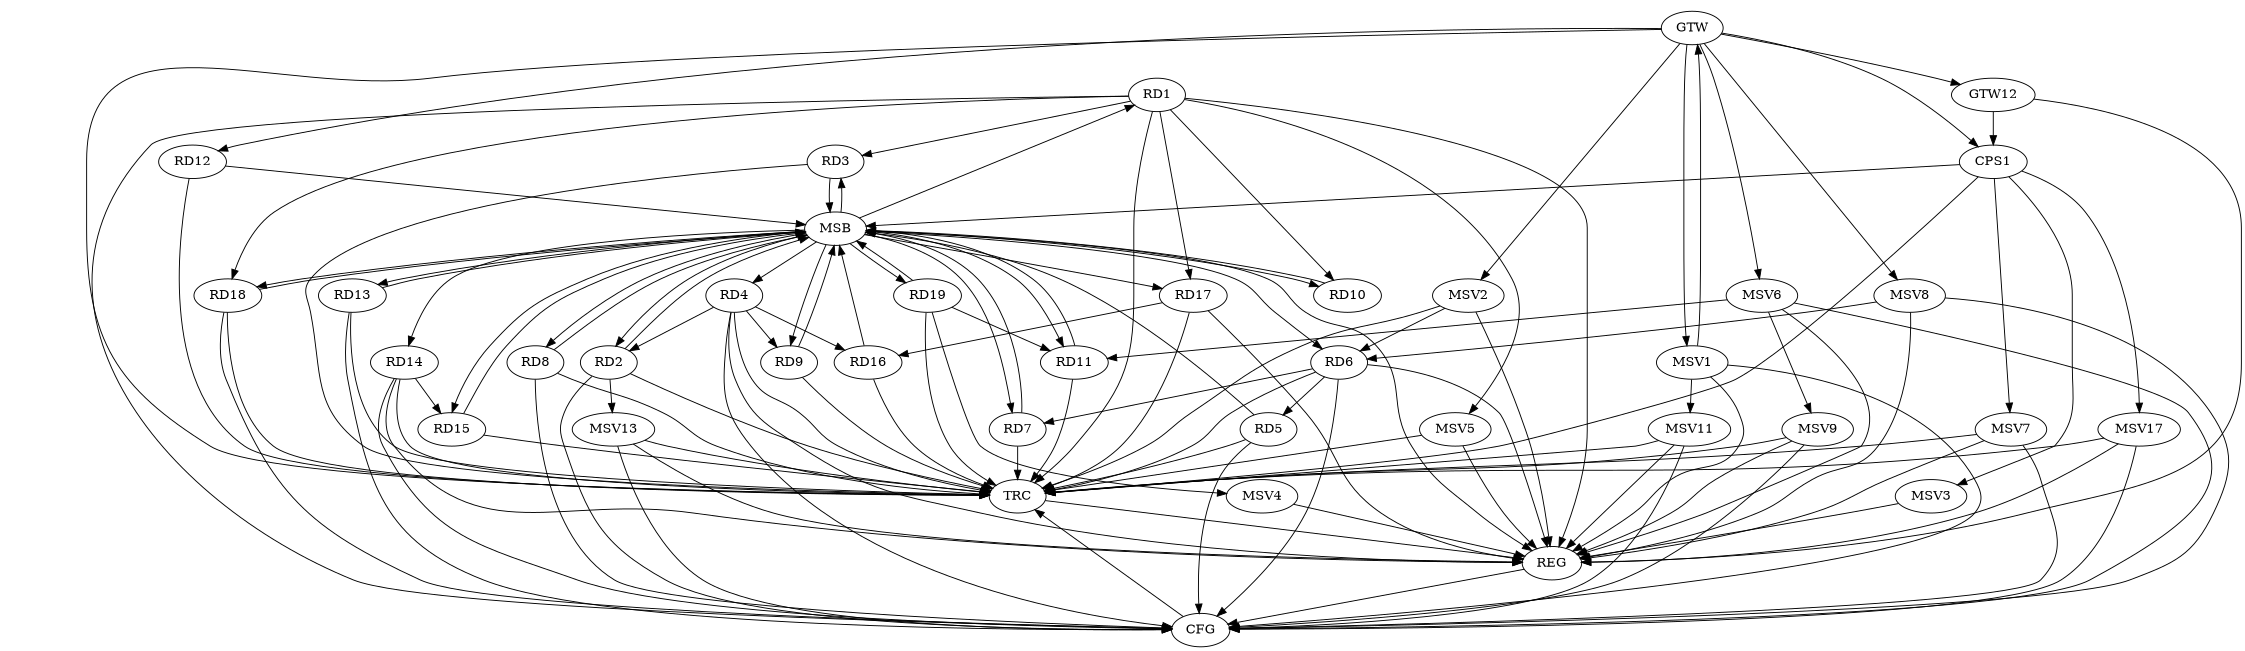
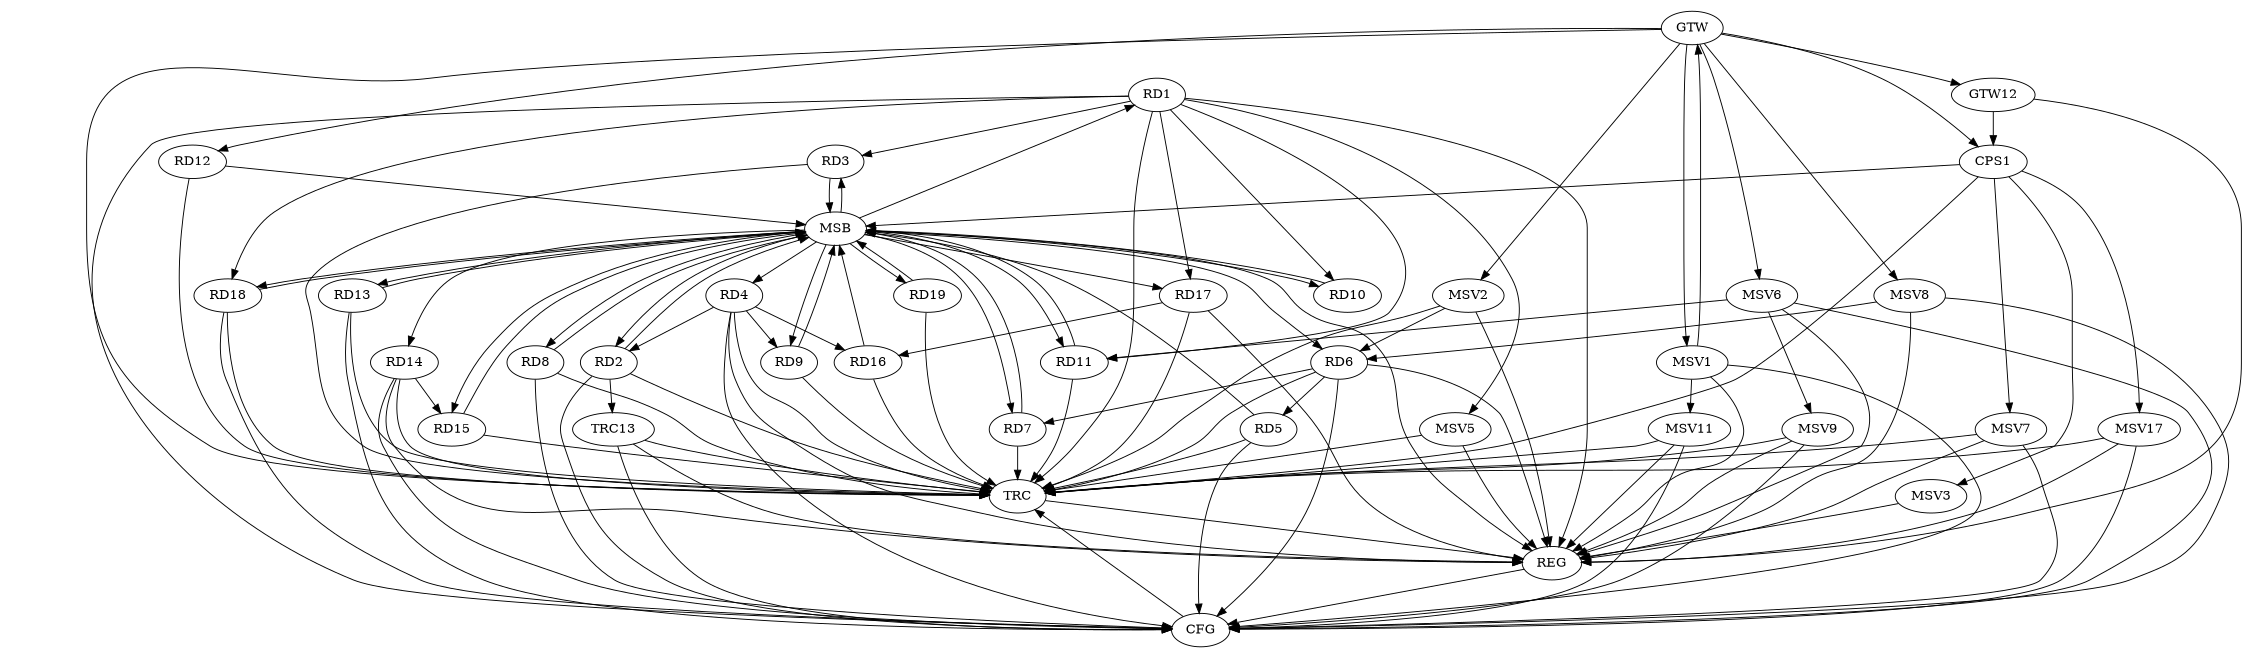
  strict digraph {
    n1 [label=RD1]
    n2 [label=RD3]
    n3 [label=RD10]
    n4 [label=RD11]
    n5 [label=RD17]
    n6 [label=RD18]
    n7 [label=REG]
    n8 [label=CFG]
    n9 [label=TRC]
    n10 [label=MSV5]
    n11 [label=MSB]
    n12 [label=RD16]
    n13 [label=RD2]
-   n14 [label=MSV13]
+   n14 [label=TRC13]
    n15 [label=RD4]
    n16 [label=RD9]
    n17 [label=RD6]
    n18 [label=RD7]
    n19 [label=RD8]
    n20 [label=RD13]
    n21 [label=RD14]
    n22 [label=RD15]
    n23 [label=RD19]
    n24 [label=RD5]
    n25 [label=RD12]
-   n26 [label=MSV4]
    n27 [label=CPS1]
    n28 [label=MSV3]
    n29 [label=MSV7]
    n30 [label=MSV17]
    n31 [label=GTW]
    n32 [label=MSV1]
    n33 [label=MSV2]
    n34 [label=MSV6]
    n35 [label=MSV8]
    n36 [label=GTW12]
    n37 [label=MSV11]
    n38 [label=MSV9]
    n1 -> n2
    n1 -> n3
-   n23 -> n4
+   n1 -> n4
    n1 -> n5
    n1 -> n6
    n1 -> n7
    n1 -> n8
    n1 -> n9
    n1 -> n10
    n2 -> n9
    n2 -> n11
    n3 -> n11
    n4 -> n9
    n4 -> n11
    n5 -> n7
    n5 -> n9
    n5 -> n12
    n6 -> n8
    n6 -> n9
    n6 -> n11
    n7 -> n8
    n8 -> n9
    n9 -> n7
    n10 -> n7
    n10 -> n9
    n11 -> n1
    n11 -> n2
    n11 -> n3
    n11 -> n4
    n11 -> n5
    n11 -> n6
    n11 -> n7
    n11 -> n13
    n11 -> n15
    n11 -> n16
    n11 -> n17
    n11 -> n18
    n11 -> n19
    n11 -> n20
    n11 -> n21
    n11 -> n22
    n11 -> n23
    n12 -> n9
    n12 -> n11
    n13 -> n8
    n13 -> n9
    n13 -> n11
    n13 -> n14
    n14 -> n7
    n14 -> n8
    n14 -> n9
    n15 -> n7
    n15 -> n8
    n15 -> n9
    n15 -> n12
    n15 -> n13
    n15 -> n16
    n16 -> n9
    n16 -> n11
    n17 -> n7
    n17 -> n8
    n17 -> n9
    n17 -> n18
    n17 -> n24
    n18 -> n9
    n18 -> n11
    n19 -> n8
    n19 -> n9
    n19 -> n11
    n20 -> n8
    n20 -> n9
    n20 -> n11
    n21 -> n7
    n21 -> n8
    n21 -> n9
    n21 -> n22
    n22 -> n9
    n22 -> n11
    n23 -> n9
    n23 -> n11
-   n23 -> n26
    n24 -> n8
    n24 -> n9
    n24 -> n11
    n25 -> n9
    n25 -> n11
-   n26 -> n7
    n27 -> n9
    n27 -> n11
    n27 -> n28
    n27 -> n29
    n27 -> n30
    n28 -> n7
    n29 -> n7
    n29 -> n8
    n29 -> n9
    n30 -> n7
    n30 -> n8
    n30 -> n9
    n31 -> n9
    n31 -> n25
    n31 -> n27
    n31 -> n32
    n31 -> n33
    n31 -> n34
    n31 -> n35
    n31 -> n36
    n32 -> n7
    n32 -> n8
    n32 -> n31
    n32 -> n37
    n33 -> n7
    n33 -> n9
    n33 -> n17
    n34 -> n4
    n34 -> n7
    n34 -> n8
    n34 -> n38
    n35 -> n7
    n35 -> n8
    n35 -> n17
    n36 -> n7
    n36 -> n27
    n37 -> n7
    n37 -> n8
    n37 -> n9
    n38 -> n7
    n38 -> n8
    n38 -> n9
  }
